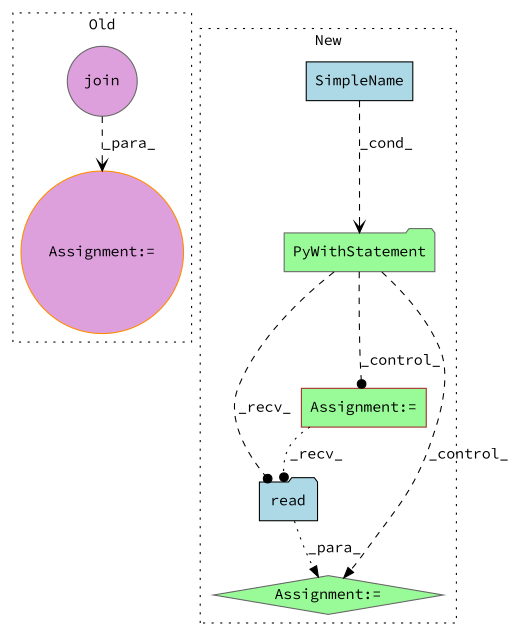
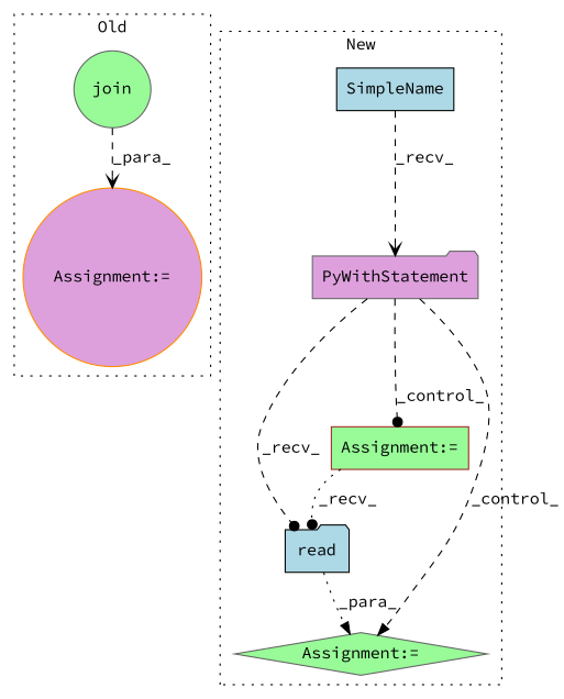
  digraph {
    fontname="Source Code Pro"
    node [a=7 color=gray40 fillcolor=palegreen fontname="Source Code Pro" l=1 shape=circle style=filled]
    edge [arrowhead=dot fontname="Source Code Pro" style=dashed]
-   n1 [a=32 fillcolor=plum l="5,1" label=join s="970,1006"]
+   n1 [a=32 l="5,1" label=join s="970,1006"]
    n2 [color=darkorange fillcolor=plum label="Assignment:=" s=961]
    n3 [a=32 color=black fillcolor=lightblue l=6 label=read s=431 shape=folder]
    n4 [label="Assignment:=" s=428 shape=diamond]
    n5 [a=42 color=black fillcolor=lightblue label=SimpleName shape=box l=""]
    n6 [color=brown label="Assignment:=" s=403 shape=box]
-   n7 [a=104 l="10,2" label=PyWithStatement s="350,386" shape=folder]
+   n7 [a=104 fillcolor=plum l="10,2" label=PyWithStatement s="350,386" shape=folder]
    subgraph cluster_1 {
      label=Old
      style=dotted
      n1
      n2
    }
    subgraph cluster_2 {
      label=New
      style=dotted
      n3
      n4
      n5
      n6
      n7
    }
    n1 -> n2 [arrowhead=vee label=_para_]
    n3 -> n4 [arrowhead=normal label=_para_ style=dotted]
-   n5 -> n7 [arrowhead=vee label=_cond_]
+   n5 -> n7 [arrowhead=vee label=_recv_]
    n6 -> n3 [label=_recv_ style=dotted]
    n7 -> n3 [label=_recv_]
    n7 -> n4 [arrowhead=normal label=_control_]
    n7 -> n6 [label=_control_]
  }
